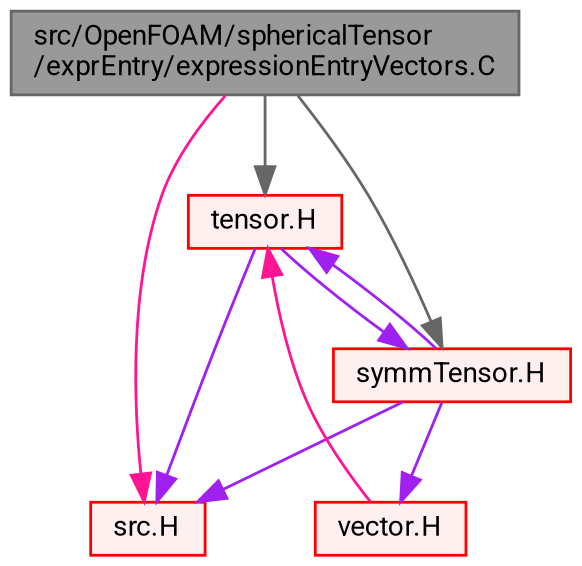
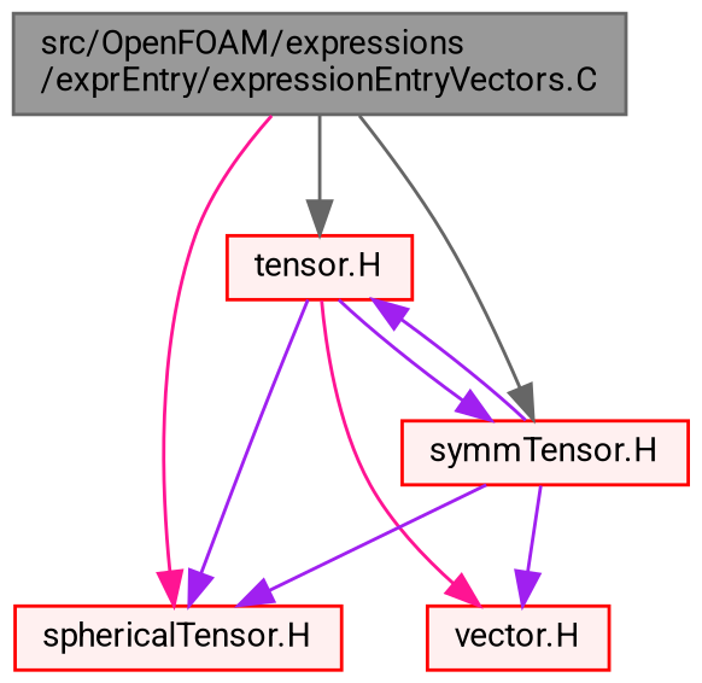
  digraph {
    fontname=Roboto
    node [color=red fillcolor="#FFF0F0" fontname=Roboto fontsize=10 shape=box style=filled]
    edge [color=purple fontname=Roboto fontsize=10 labelfontname=Helvetica labelfontsize=10 style=solid]
-   n1 [color=gray40 fillcolor=grey60 fontcolor=black height=0.2 label="src/OpenFOAM/sphericalTensor\l/exprEntry/expressionEntryVectors.C" width=0.4]
+   n1 [color=gray40 fillcolor=grey60 fontcolor=black height=0.2 label="src/OpenFOAM/expressions\l/exprEntry/expressionEntryVectors.C" width=0.4]
    n2 [height=0.2 label="tensor.H" width=0.4]
-   n3 [height=0.2 label="src.H" width=0.4]
+   n3 [height=0.2 label="sphericalTensor.H" width=0.4]
    n4 [height=0.2 label="symmTensor.H" width=0.4]
    n5 [height=0.2 label="vector.H" width=0.4]
    n1 -> n2 [color=gray40]
    n1 -> n3 [color=deeppink]
    n1 -> n4 [color=gray40]
    n2 -> n3
    n2 -> n4
-   n5 -> n2 [color=deeppink]
+   n2 -> n5 [color=deeppink]
    n4 -> n2
    n4 -> n3
    n4 -> n5
  }
